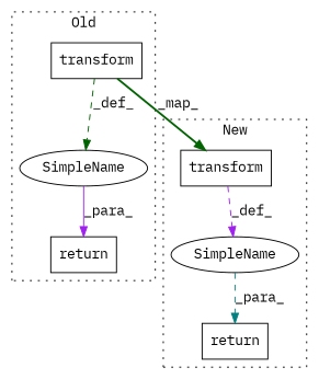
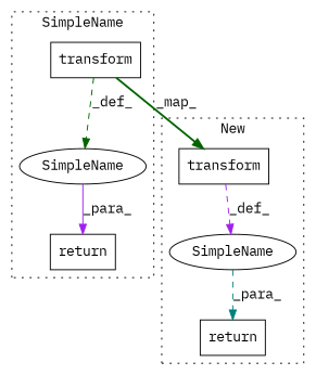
  digraph {
    fontname="IBM Plex Mono"
    node [a=32 shape=box fontname="IBM Plex Mono"]
    edge [color=darkgreen style=dashed fontname="IBM Plex Mono"]
    n1 [l="10,1" label=transform s="1130,1141"]
    n2 [a=42 label=SimpleName shape=ellipse]
    n3 [a=41 l=7 label=return s=1114]
    n4 [l="21,-5" label=transform s="1518,1637"]
    n5 [a=42 label=SimpleName shape=ellipse]
    n6 [a=41 l=7 label=return s=1502]
    subgraph cluster_1 {
-     label=Old
+     label=SimpleName
      style=dotted
      n1
      n2
      n3
    }
    subgraph cluster_2 {
      label=New
      style=dotted
      n4
      n5
      n6
    }
    n1 -> n2 [label=_def_]
    n1 -> n4 [label=_map_ style=bold]
    n2 -> n3 [label=_para_ color=purple style=solid]
    n4 -> n5 [label=_def_ color=purple]
    n5 -> n6 [label=_para_ color=teal]
  }
